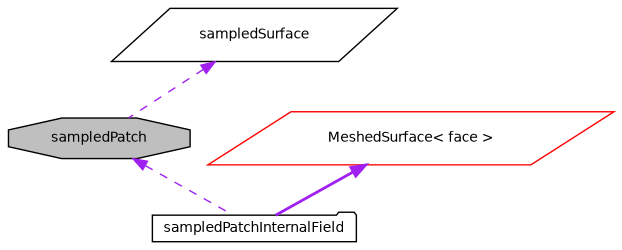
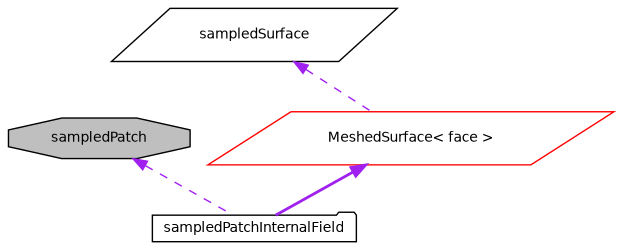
  digraph {
    node [color=black fontname=Helvetica fontsize=10 shape=parallelogram]
    edge [color=purple dir=back fontname=Helvetica fontsize=10 labelfontname=Helvetica labelfontsize=10 style=dashed]
    n1 [fillcolor=grey75 fontcolor=black height=0.2 label=sampledPatch shape=octagon style=filled width=0.4]
    n2 [height=0.2 label=sampledPatchInternalField shape=folder width=0.4]
    n3 [color=red height=0.2 label="MeshedSurface\< face \>" width=0.4]
    n4 [height=0.2 label=sampledSurface width=0.4]
    n1 -> n2
    n3 -> n2 [style=bold]
-   n4 -> n1
+   n4 -> n3
  }
